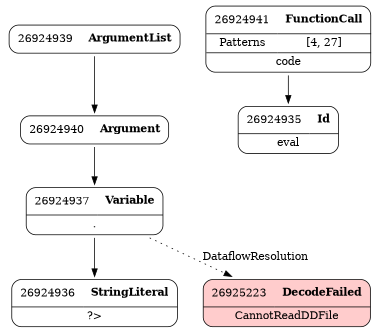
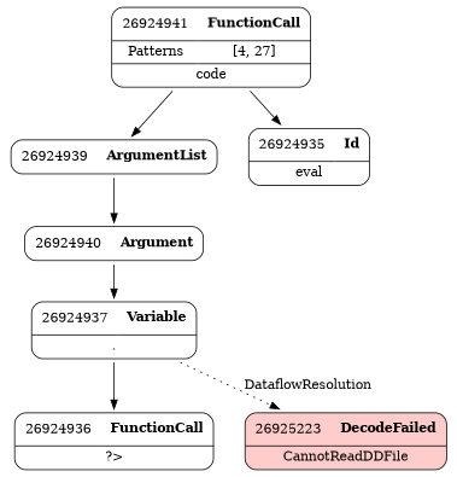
  digraph {
    node [shape=none]
    edge [weight=2]
    n1 [label=<<TABLE border='1' cellspacing='0' cellpadding='10' style='rounded' ><TR><TD border='0'>26924939</TD><TD border='0'><B>ArgumentList</B></TD></TR></TABLE>>]
    n2 [label=<<TABLE border='1' cellspacing='0' cellpadding='10' style='rounded' ><TR><TD border='0'>26924940</TD><TD border='0'><B>Argument</B></TD></TR></TABLE>>]
    n3 [label=<<TABLE border='1' cellspacing='0' cellpadding='10' style='rounded' ><TR><TD border='0'>26924937</TD><TD border='0'><B>Variable</B></TD></TR><HR/><TR><TD border='0' cellpadding='5' colspan='2'>.</TD></TR></TABLE>>]
-   n4 [label=<<TABLE border='1' cellspacing='0' cellpadding='10' style='rounded' ><TR><TD border='0'>26924936</TD><TD border='0'><B>StringLiteral</B></TD></TR><HR/><TR><TD border='0' cellpadding='5' colspan='2'>?&gt;</TD></TR></TABLE>>]
+   n4 [label=<<TABLE border='1' cellspacing='0' cellpadding='10' style='rounded' ><TR><TD border='0'>26924936</TD><TD border='0'><B>FunctionCall</B></TD></TR><HR/><TR><TD border='0' cellpadding='5' colspan='2'>?&gt;</TD></TR></TABLE>>]
    n5 [label=<<TABLE border='1' cellspacing='0' cellpadding='10' style='rounded' bgcolor='#FFCCCC' ><TR><TD border='0'>26925223</TD><TD border='0'><B>DecodeFailed</B></TD></TR><HR/><TR><TD border='0' cellpadding='5' colspan='2'>CannotReadDDFile</TD></TR></TABLE>>]
    n6 [label=<<TABLE border='1' cellspacing='0' cellpadding='10' style='rounded' ><TR><TD border='0'>26924941</TD><TD border='0'><B>FunctionCall</B></TD></TR><HR/><TR><TD border='0' cellpadding='5'>Patterns</TD><TD border='0' cellpadding='5'>[4, 27]</TD></TR><HR/><TR><TD border='0' cellpadding='5' colspan='2'>code</TD></TR></TABLE>>]
    n7 [label=<<TABLE border='1' cellspacing='0' cellpadding='10' style='rounded' ><TR><TD border='0'>26924935</TD><TD border='0'><B>Id</B></TD></TR><HR/><TR><TD border='0' cellpadding='5' colspan='2'>eval</TD></TR></TABLE>>]
    n1 -> n2
    n2 -> n3
    n3 -> n4
    n3 -> n5 [label=DataflowResolution style=dotted weight=""]
+   n6 -> n1
    n6 -> n7
  }
